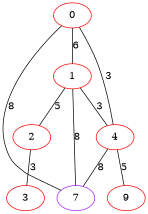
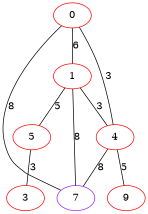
  graph {
    node [color=red weight=1]
    0
    1
    4
    n4 [color=purple label=7 weight=4]
-   2
+   2 [label=5]
    n6 [label=9]
    3
    0 -- 1 [label=6]
    0 -- 4 [label=3]
    0 -- n4 [label=8]
    1 -- 4 [label=3]
    1 -- n4 [label=8]
    1 -- 2 [label=5]
    4 -- n4 [label=8]
    4 -- n6 [label=5]
    2 -- 3 [label=3]
  }
